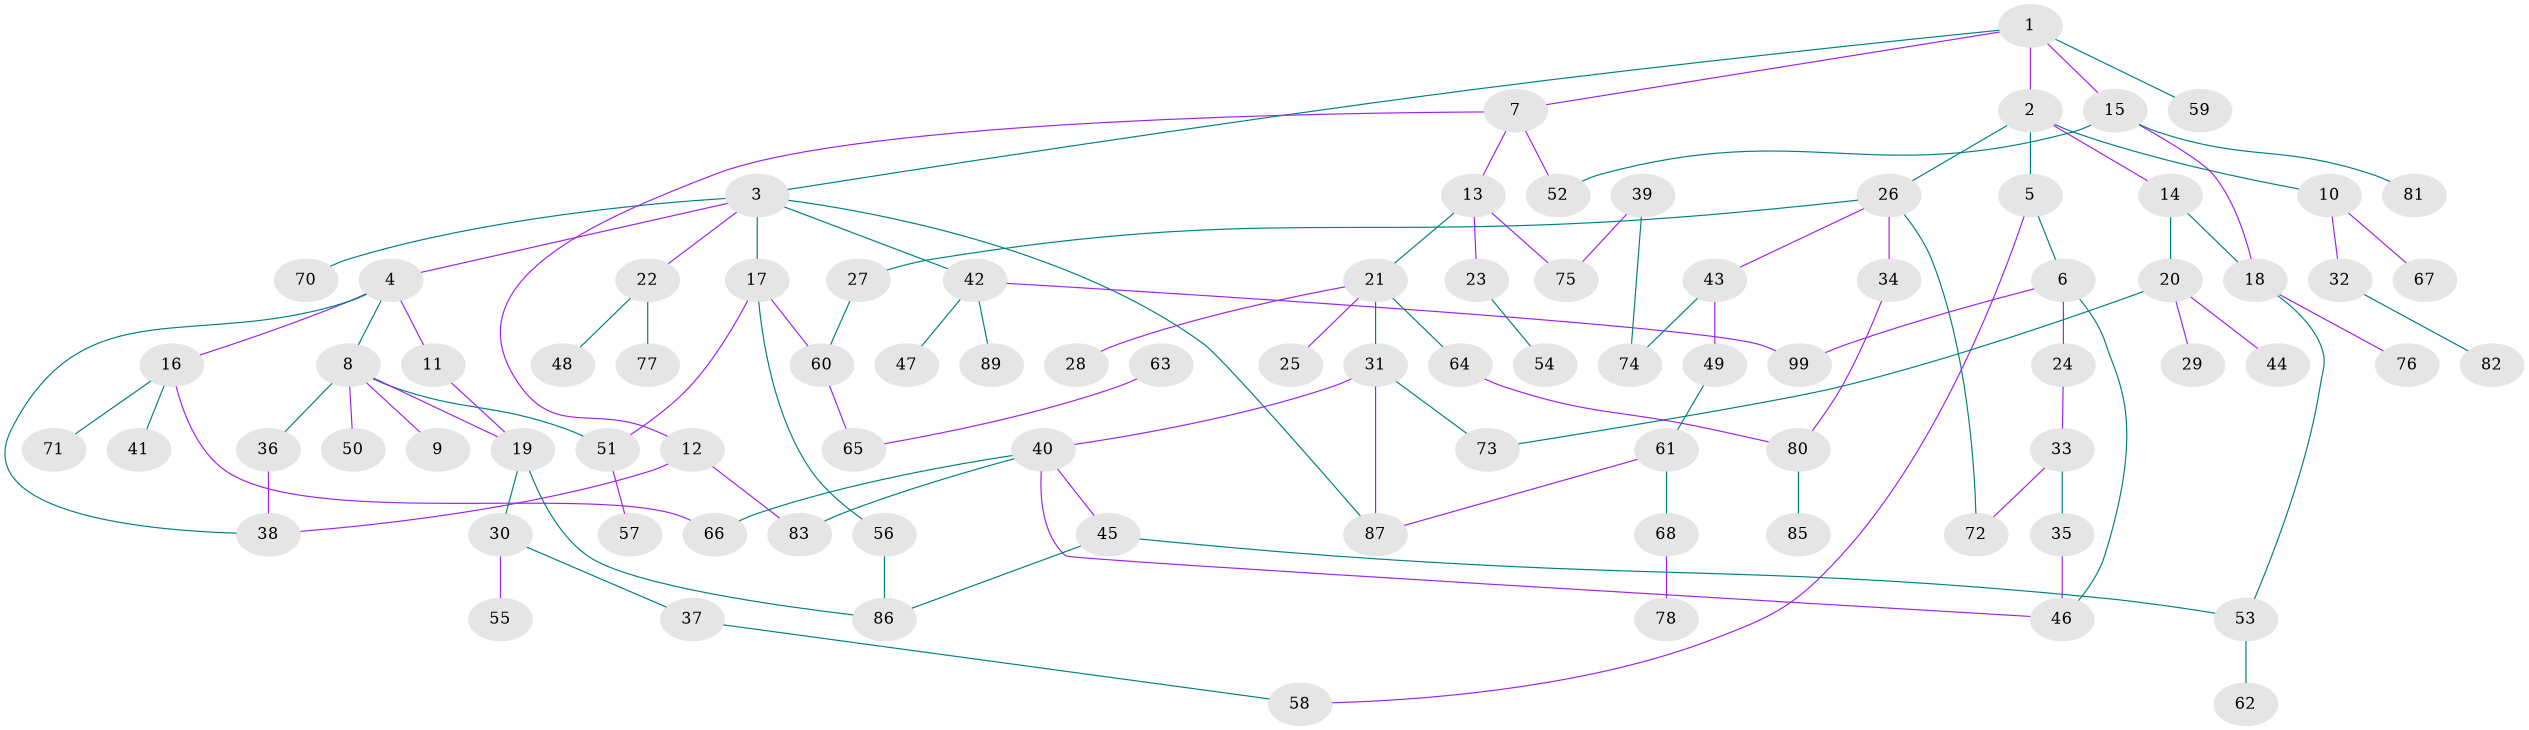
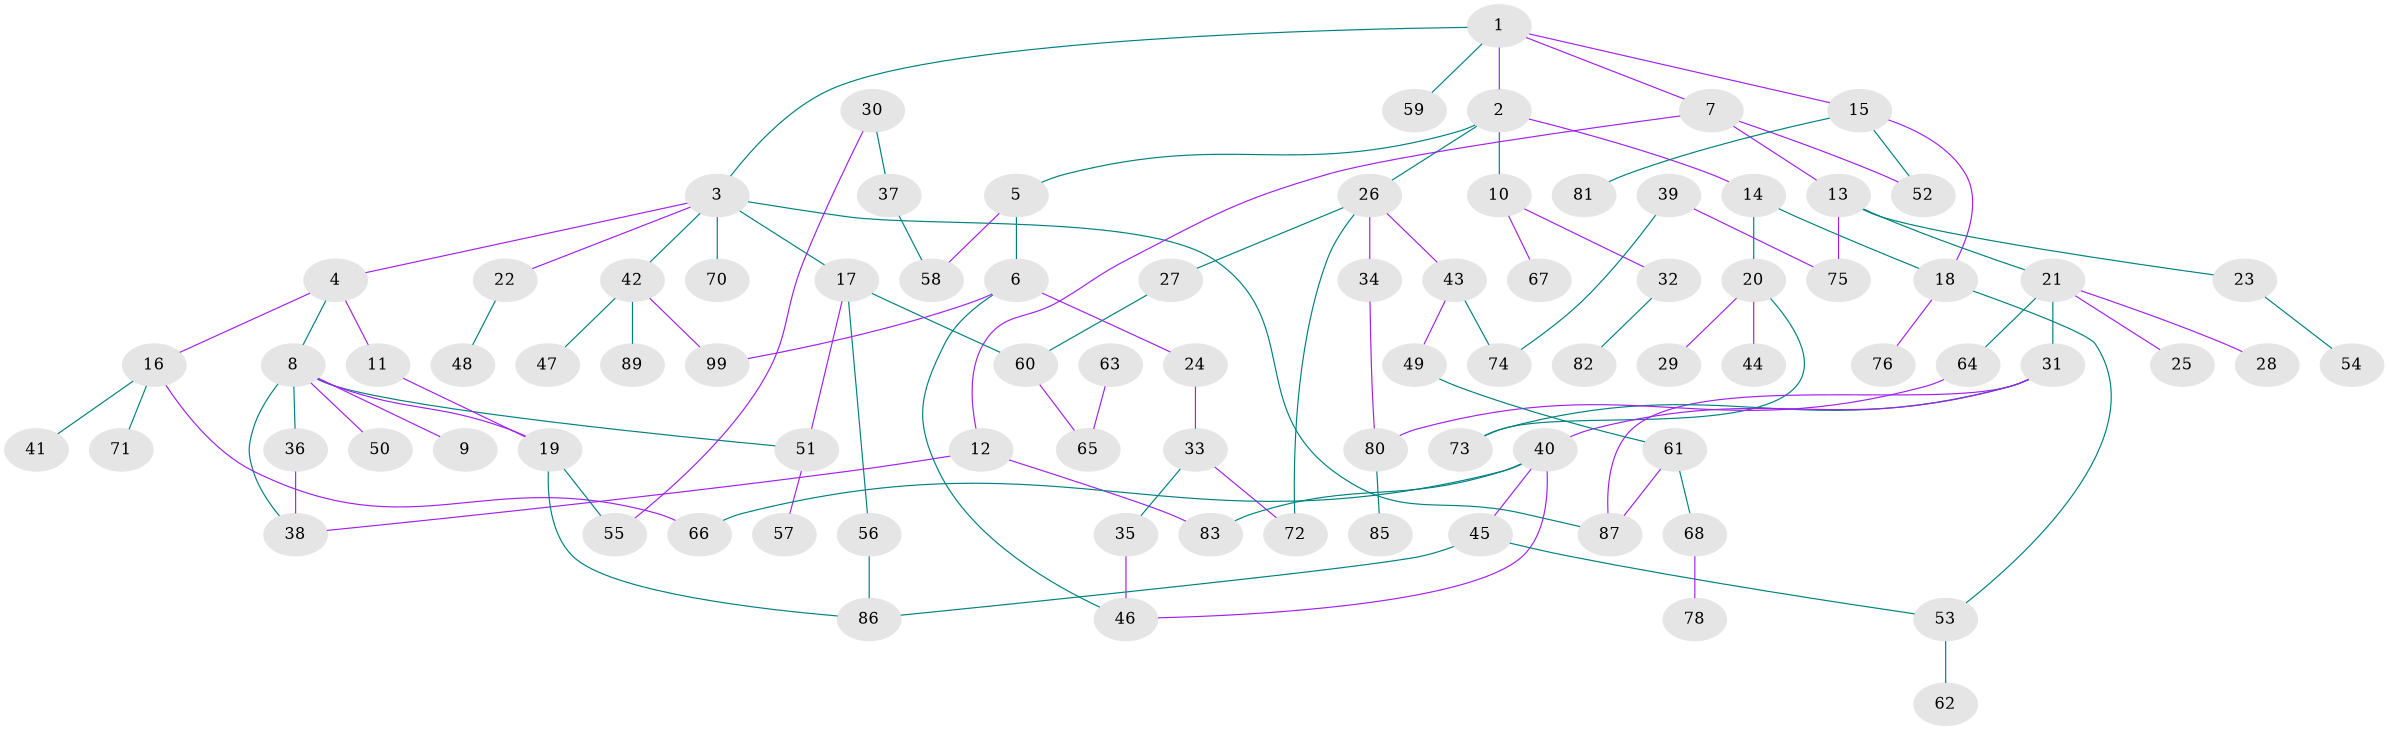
  graph {
    node [color=gray90 style=filled]
    edge [color=teal]
    1
    2
    3
    7
    15
    59
    5
    10
    14
    26
    4
    17
    22
    42
    70
    87
    12
    13
    52
    18
    81
    6
    58
    32
    67
    20
    27
    34
    43
    72
    8
    11
    16
    51
    56
    60
    48
-   77
    n39 [label=99]
    47
    n41 [label=89]
    9
    19
    36
    38
    50
    41
    66
    71
    24
    46
    33
    83
    21
    23
    75
    30
    86
    57
    82
    25
    28
    31
    64
    54
    53
    76
    29
    44
    73
    39
    74
    65
    62
    37
    55
    40
    80
    35
    49
    45
    85
    61
    68
    78
    63
    1 -- 2 [color=purple]
    1 -- 3
    1 -- 7 [color=purple]
    1 -- 15 [color=purple]
    1 -- 59
    2 -- 5
    2 -- 10
    2 -- 14 [color=purple]
    2 -- 26
    3 -- 4 [color=purple]
    3 -- 17
    3 -- 22 [color=purple]
    3 -- 42
    3 -- 70
    3 -- 87
    7 -- 12 [color=purple]
    7 -- 13 [color=purple]
    7 -- 52 [color=purple]
    15 -- 52
    15 -- 18 [color=purple]
    15 -- 81
    5 -- 6
    5 -- 58 [color=purple]
    10 -- 32 [color=purple]
    10 -- 67 [color=purple]
    14 -- 18
    14 -- 20
    26 -- 27
    26 -- 34 [color=purple]
    26 -- 43 [color=purple]
    26 -- 72
    4 -- 8
    4 -- 11 [color=purple]
    4 -- 16 [color=purple]
    17 -- 51 [color=purple]
    17 -- 56
-   17 -- 60 [color=purple]
+   17 -- 60
    22 -- 48
-   22 -- 77
    42 -- n39 [color=purple]
    42 -- 47
    42 -- n41
    12 -- 38 [color=purple]
    12 -- 83 [color=purple]
    13 -- 21
-   13 -- 23 [color=purple]
+   13 -- 23
    13 -- 75 [color=purple]
    18 -- 53
    18 -- 76 [color=purple]
    6 -- n39 [color=purple]
    6 -- 24 [color=purple]
    6 -- 46
    32 -- 82
    20 -- 29 [color=purple]
    20 -- 44 [color=purple]
    20 -- 73
    27 -- 60
    34 -- 80 [color=purple]
    43 -- 74
    43 -- 49 [color=purple]
    8 -- 51
    8 -- 9 [color=purple]
    8 -- 19 [color=purple]
    8 -- 36
-   4 -- 38
+   8 -- 38
    8 -- 50 [color=purple]
    11 -- 19 [color=purple]
    16 -- 41
    16 -- 66 [color=purple]
    16 -- 71
    51 -- 57 [color=purple]
    56 -- 86
    60 -- 65 [color=purple]
-   19 -- 30
+   19 -- 55
    19 -- 86
    36 -- 38 [color=purple]
    24 -- 33 [color=purple]
    33 -- 72 [color=purple]
    33 -- 35
    21 -- 25 [color=purple]
    21 -- 28 [color=purple]
    21 -- 31
    21 -- 64
    23 -- 54
    30 -- 37
    30 -- 55 [color=purple]
    31 -- 87 [color=purple]
    31 -- 73
    31 -- 40 [color=purple]
    64 -- 80 [color=purple]
    53 -- 62
    39 -- 75 [color=purple]
    39 -- 74
    37 -- 58
    40 -- 66
    40 -- 46 [color=purple]
    40 -- 83
    40 -- 45 [color=purple]
    80 -- 85
    35 -- 46 [color=purple]
    49 -- 61
    45 -- 86
    45 -- 53
    61 -- 87 [color=purple]
    61 -- 68
    68 -- 78 [color=purple]
    63 -- 65 [color=purple]
  }
